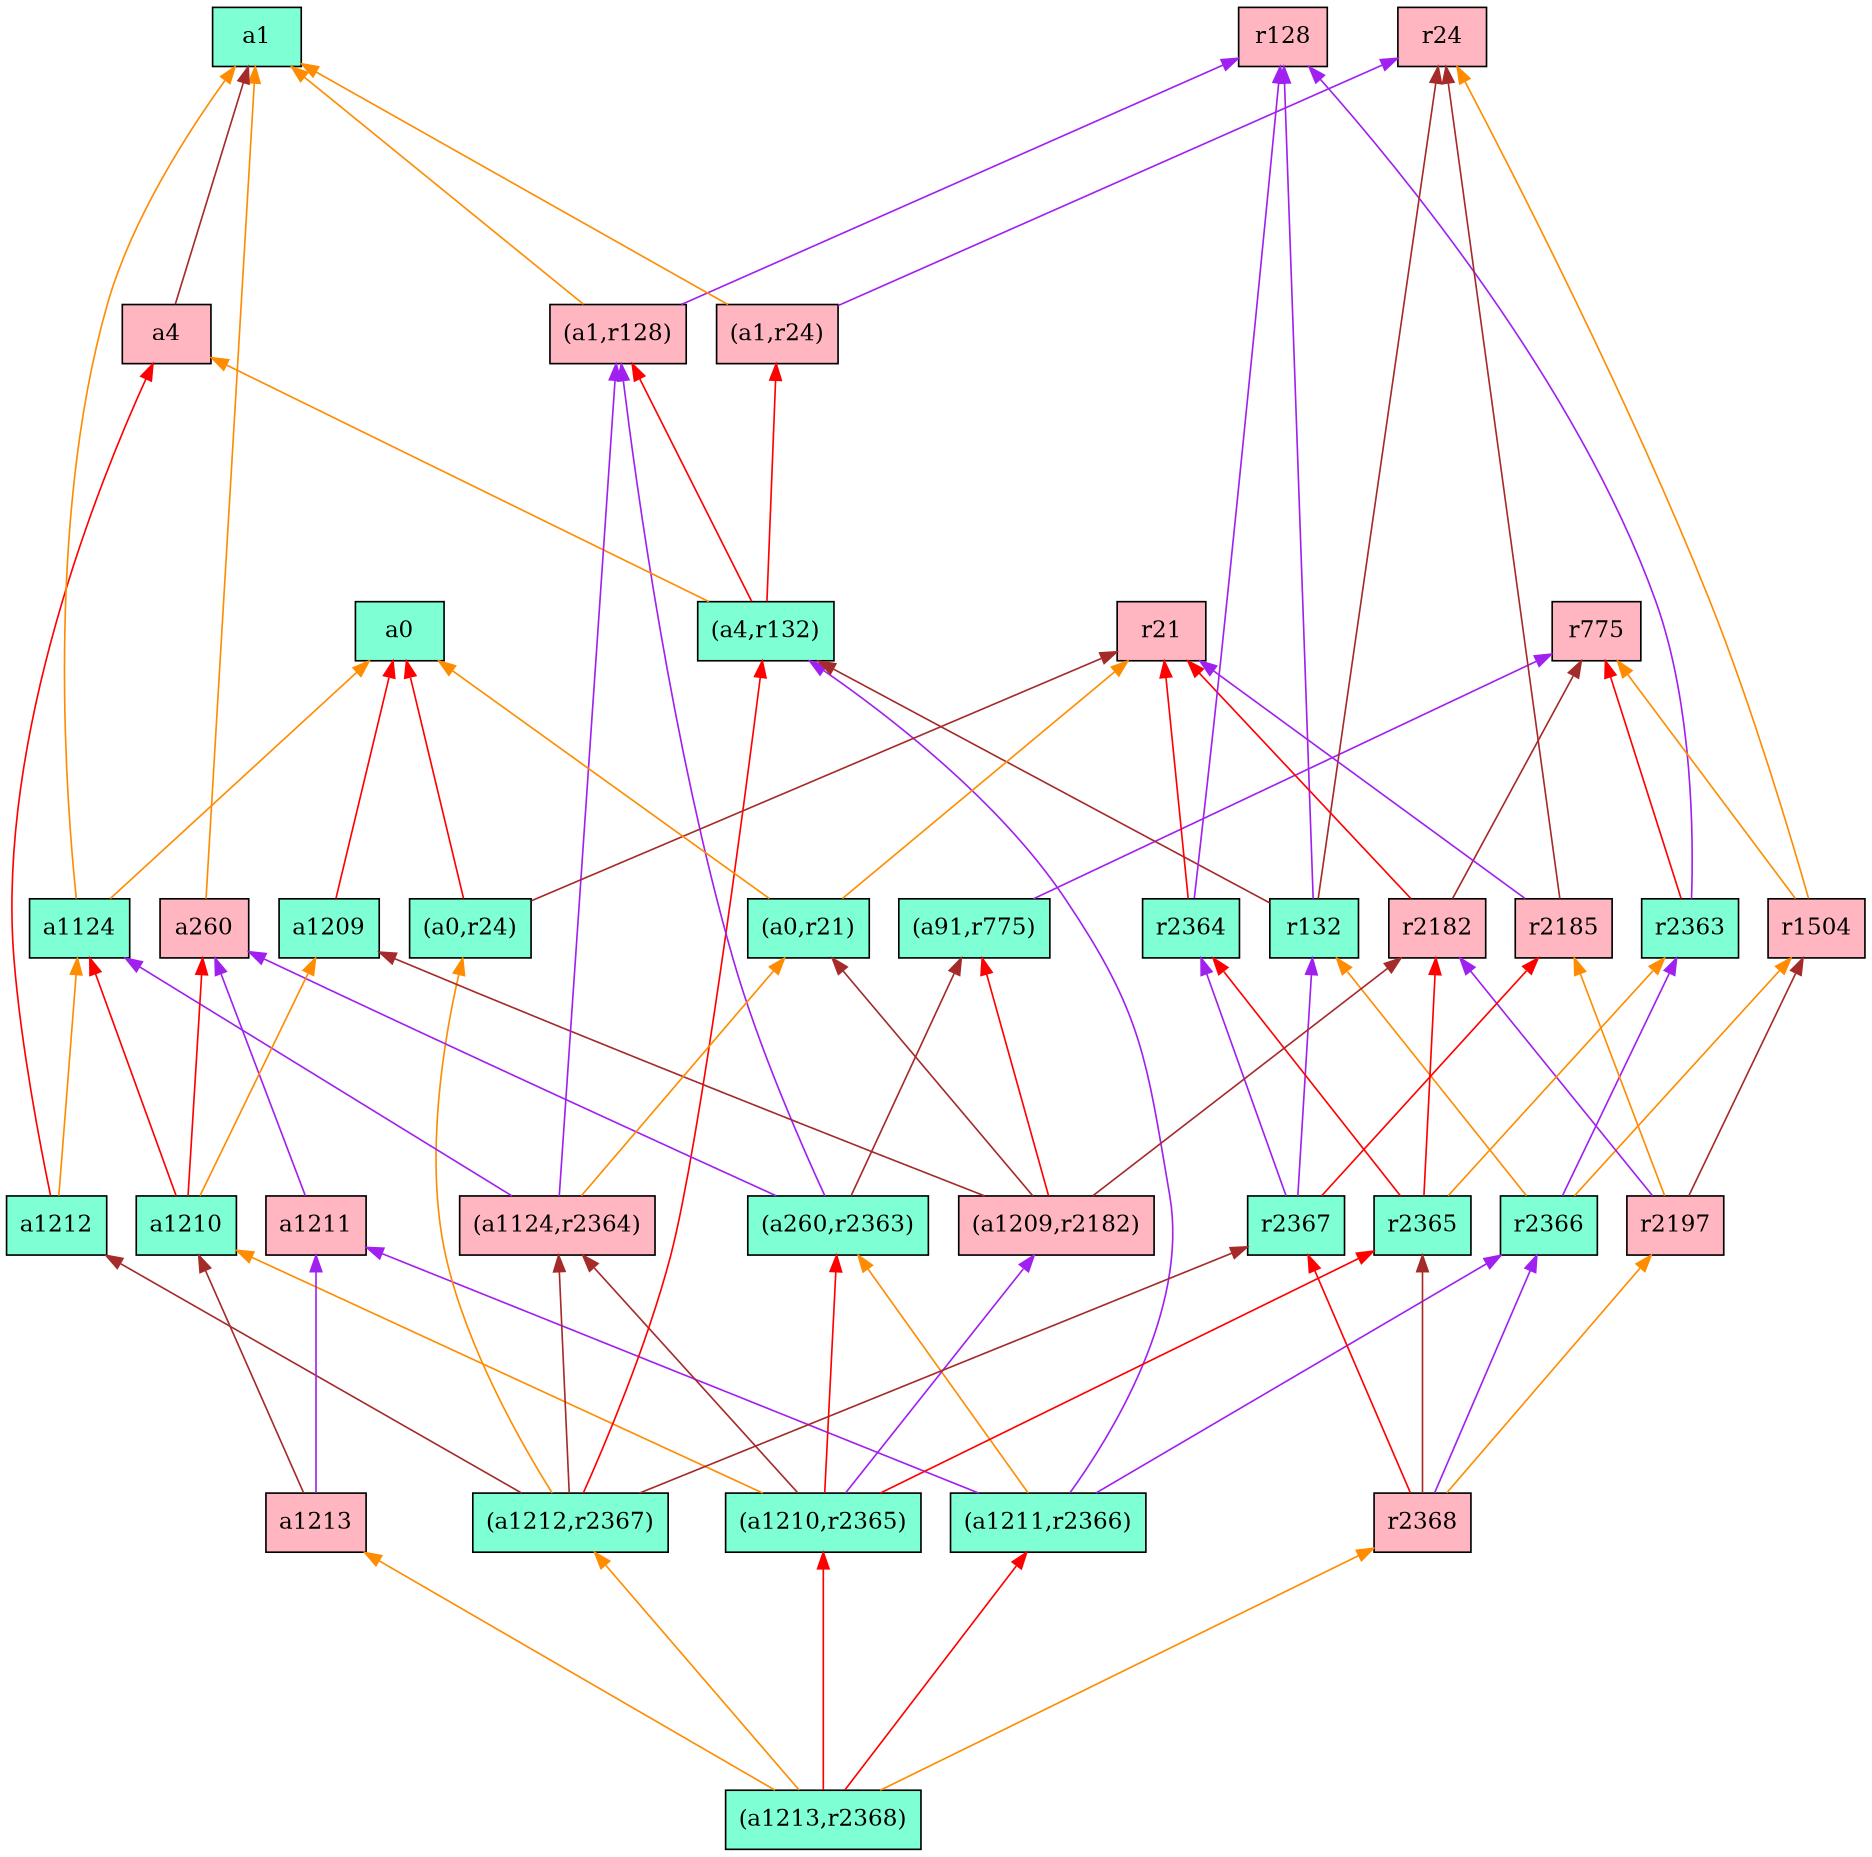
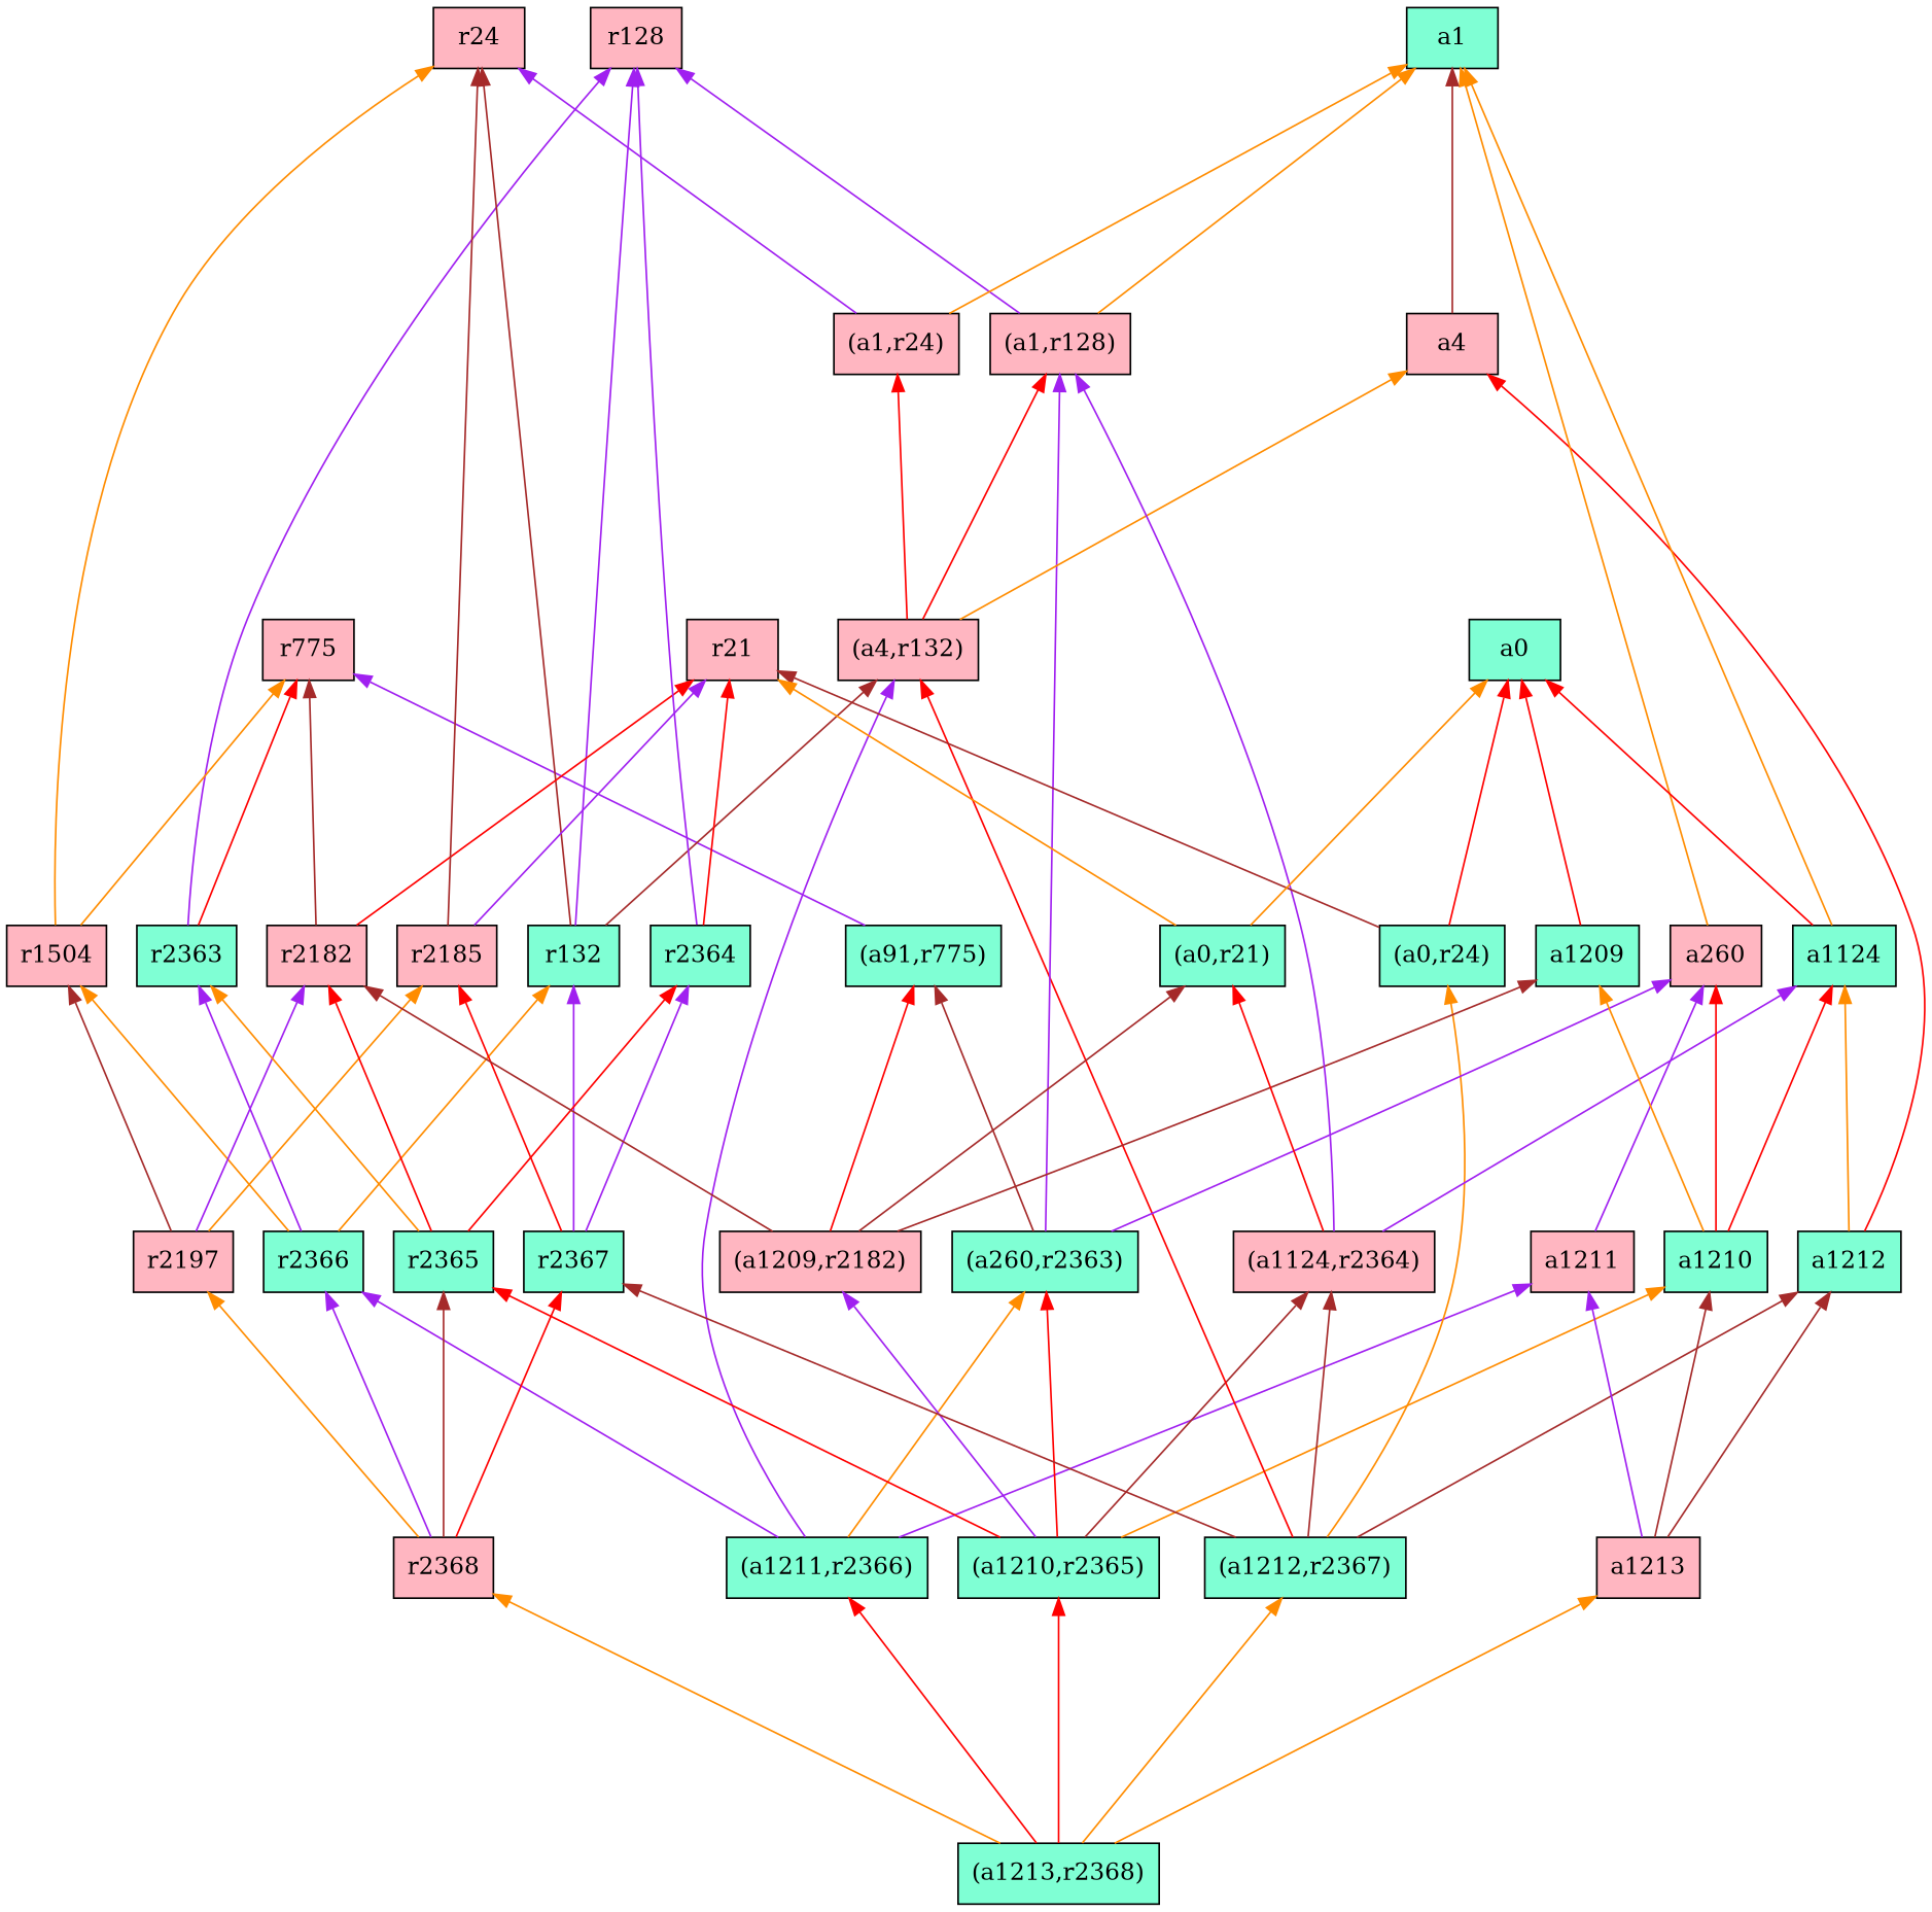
  digraph {
    rankdir=BT
    ranksep=2.0
    node [fillcolor=aquamarine shape=record style=filled]
    edge [color=darkorange]
    n1 [label="{(a1213,r2368)}"]
    n2 [label="{(a1211,r2366)}"]
    n3 [fillcolor=lightpink label="{r2368}"]
    n4 [label="{(a1210,r2365)}"]
    n5 [label="{(a1212,r2367)}"]
    n6 [fillcolor=lightpink label="{a1213}"]
    n7 [fillcolor=lightpink label="{a1211}"]
    n8 [label="{(a260,r2363)}"]
-   n9 [label="{(a4,r132)}"]
+   n9 [fillcolor=lightpink label="{(a4,r132)}"]
    n10 [label="{r2366}"]
    n11 [fillcolor=lightpink label="{r2197}"]
    n12 [label="{r2367}"]
    n13 [label="{r2365}"]
    n14 [fillcolor=lightpink label="{(a1209,r2182)}"]
    n15 [fillcolor=lightpink label="{(a1124,r2364)}"]
    n16 [label="{a1210}"]
    n17 [label="{a1212}"]
    n18 [label="{(a0,r24)}"]
    n19 [fillcolor=lightpink label="{a260}"]
    n20 [fillcolor=lightpink label="{(a1,r128)}"]
    n21 [label="{(a91,r775)}"]
    n22 [fillcolor=lightpink label="{a4}"]
    n23 [fillcolor=lightpink label="{(a1,r24)}"]
    n24 [label="{r2363}"]
    n25 [label="{r132}"]
    n26 [fillcolor=lightpink label="{r1504}"]
    n27 [fillcolor=lightpink label="{r128}"]
    n28 [fillcolor=lightpink label="{r775}"]
    n29 [fillcolor=lightpink label="{r24}"]
    n30 [label="{a1}"]
    n31 [fillcolor=lightpink label="{r2182}"]
    n32 [fillcolor=lightpink label="{r2185}"]
    n33 [fillcolor=lightpink label="{r21}"]
    n34 [label="{r2364}"]
    n35 [label="{(a0,r21)}"]
    n36 [label="{a1209}"]
    n37 [label="{a0}"]
    n38 [label="{a1124}"]
    n1 -> n2 [color=red]
    n1 -> n3
    n1 -> n4 [color=red]
    n1 -> n5
    n1 -> n6
    n2 -> n7 [color=purple]
    n2 -> n8
    n2 -> n9 [color=purple]
    n2 -> n10 [color=purple]
    n3 -> n10 [color=purple]
    n3 -> n11
    n3 -> n12 [color=red]
    n3 -> n13 [color=brown]
    n4 -> n8 [color=red]
    n4 -> n13 [color=red]
    n4 -> n14 [color=purple]
    n4 -> n15 [color=brown]
    n4 -> n16
    n5 -> n9 [color=red]
    n5 -> n12 [color=brown]
    n5 -> n15 [color=brown]
    n5 -> n17 [color=brown]
    n5 -> n18
    n6 -> n7 [color=purple]
    n6 -> n16 [color=brown]
+   n6 -> n17 [color=brown]
    n7 -> n19 [color=purple]
    n8 -> n19 [color=purple]
    n8 -> n20 [color=purple]
    n8 -> n21 [color=brown]
    n9 -> n20 [color=red]
    n9 -> n22
    n9 -> n23 [color=red]
    n10 -> n24 [color=purple]
    n10 -> n25
    n10 -> n26
    n11 -> n26 [color=brown]
    n11 -> n31 [color=purple]
    n11 -> n32
    n12 -> n25 [color=purple]
    n12 -> n32 [color=red]
    n12 -> n34 [color=purple]
    n13 -> n24
    n13 -> n31 [color=red]
    n13 -> n34 [color=red]
    n14 -> n21 [color=red]
    n14 -> n31 [color=brown]
    n14 -> n35 [color=brown]
    n14 -> n36 [color=brown]
    n15 -> n20 [color=purple]
-   n15 -> n35
+   n15 -> n35 [color=red]
    n15 -> n38 [color=purple]
    n16 -> n19 [color=red]
    n16 -> n36
    n16 -> n38 [color=red]
    n17 -> n22 [color=red]
    n17 -> n38
    n18 -> n33 [color=brown]
    n18 -> n37 [color=red]
    n19 -> n30
    n20 -> n27 [color=purple]
    n20 -> n30
    n21 -> n28 [color=purple]
    n22 -> n30 [color=brown]
    n23 -> n29 [color=purple]
    n23 -> n30
    n24 -> n27 [color=purple]
    n24 -> n28 [color=red]
    n25 -> n9 [color=brown]
    n25 -> n27 [color=purple]
    n25 -> n29 [color=brown]
    n26 -> n28
    n26 -> n29
    n31 -> n28 [color=brown]
    n31 -> n33 [color=red]
    n32 -> n29 [color=brown]
    n32 -> n33 [color=purple]
    n34 -> n27 [color=purple]
    n34 -> n33 [color=red]
    n35 -> n33
    n35 -> n37
    n36 -> n37 [color=red]
    n38 -> n30
-   n38 -> n37
+   n38 -> n37 [color=red]
  }
